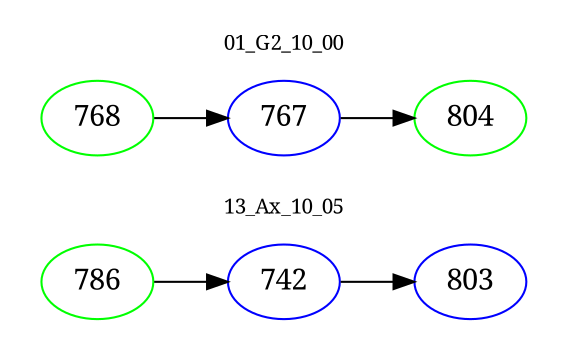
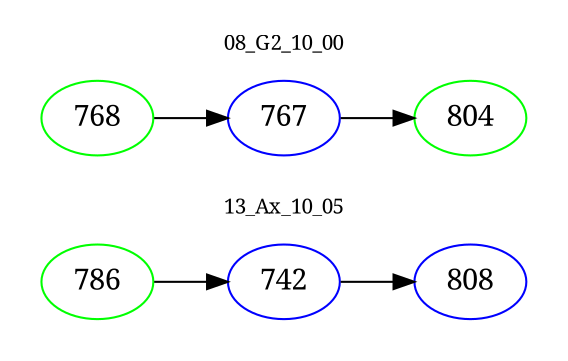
  digraph {
    fontname="Noto Serif"
    rankdir=LR
    node [color=green fontname="Noto Serif"]
    edge [color=black fontname="Noto Serif"]
    n1 [label=786]
    n2 [color=blue label=742]
-   n3 [color=blue label=803]
+   n3 [color=blue label=808]
    n4 [label=768]
    n5 [color=blue label=767]
    n6 [label=804]
    subgraph cluster_1 {
      color=white
      fontsize=10
      label="13_Ax_10_05"
      n1
      n2
      n3
    }
    subgraph cluster_2 {
      color=white
      fontsize=10
-     label="01_G2_10_00"
+     label="08_G2_10_00"
      n4
      n5
      n6
    }
    n1 -> n2
    n2 -> n3
    n4 -> n5
    n5 -> n6
  }
